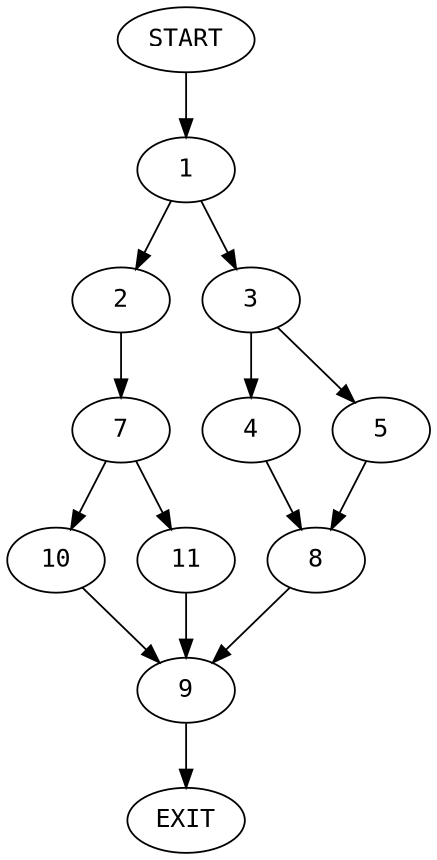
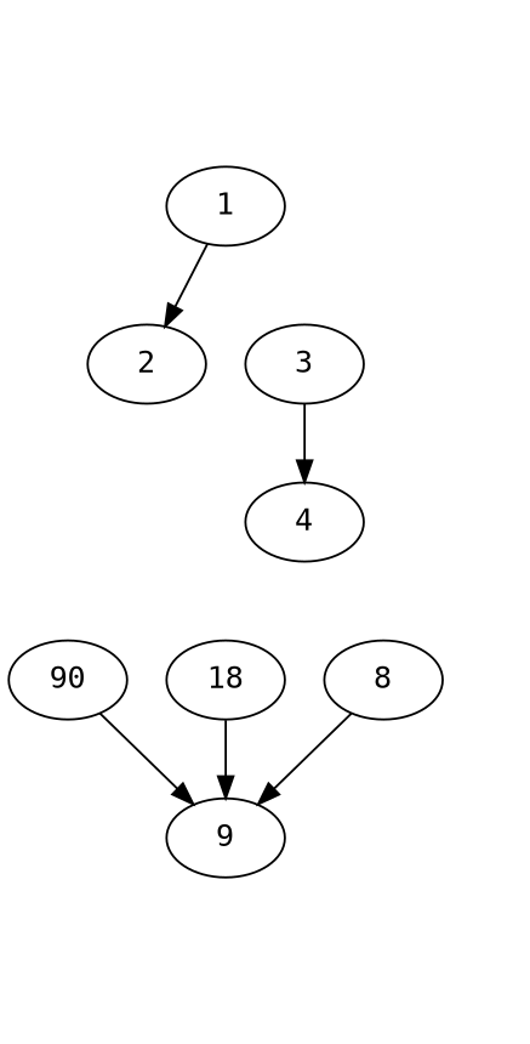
  digraph {
    fontname="DejaVu Sans Mono"
    node [fontname="DejaVu Sans Mono"]
    edge [fontname="DejaVu Sans Mono"]
-   n1 [label=START]
    1
    2
    3
-   n5 [label=EXIT]
-   7
    4
-   5
-   10
-   11
+   10 [label=90]
+   11 [label=18]
    8
    9
-   n1 -> 1
    1 -> 2
-   1 -> 3
-   2 -> 7
    3 -> 4
-   3 -> 5
-   7 -> 10
-   7 -> 11
-   4 -> 8
-   5 -> 8
    10 -> 9
    11 -> 9
    8 -> 9
-   9 -> n5
  }
